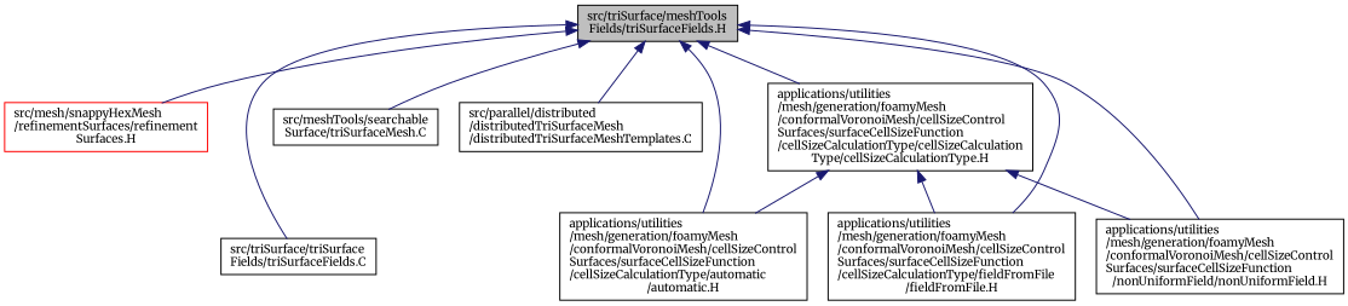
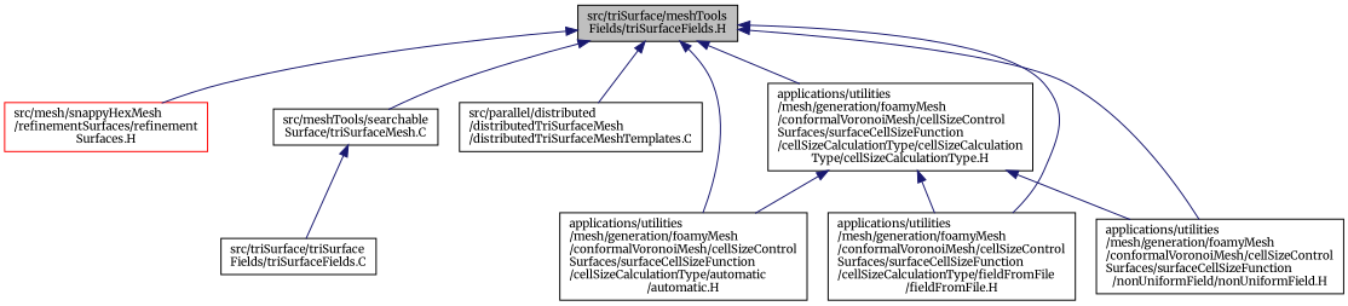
  digraph {
    fontname=Merriweather
    node [color=black fontname=Merriweather fontsize=10 shape=record]
    edge [color=midnightblue dir=back fontname=Merriweather fontsize=10 labelfontname=Helvetica labelfontsize=10 style=solid]
    n1 [fillcolor=grey75 fontcolor=black height=0.2 label="src/triSurface/meshTools\lFields/triSurfaceFields.H" style=filled width=0.4]
    n2 [color=red height=0.2 label="src/mesh/snappyHexMesh\l/refinementSurfaces/refinement\lSurfaces.H" width=0.4]
    n3 [height=0.2 label="src/meshTools/searchable\lSurface/triSurfaceMesh.C" width=0.4]
    n4 [height=0.2 label="src/parallel/distributed\l/distributedTriSurfaceMesh\l/distributedTriSurfaceMeshTemplates.C" width=0.4]
    n5 [height=0.2 label="src/triSurface/triSurface\lFields/triSurfaceFields.C" width=0.4]
    n6 [height=0.2 label="applications/utilities\l/mesh/generation/foamyMesh\l/conformalVoronoiMesh/cellSizeControl\lSurfaces/surfaceCellSizeFunction\l/cellSizeCalculationType/automatic\l/automatic.H" width=0.4]
    n7 [height=0.2 label="applications/utilities\l/mesh/generation/foamyMesh\l/conformalVoronoiMesh/cellSizeControl\lSurfaces/surfaceCellSizeFunction\l/cellSizeCalculationType/cellSizeCalculation\lType/cellSizeCalculationType.H" width=0.4]
    n8 [height=0.2 label="applications/utilities\l/mesh/generation/foamyMesh\l/conformalVoronoiMesh/cellSizeControl\lSurfaces/surfaceCellSizeFunction\l/cellSizeCalculationType/fieldFromFile\l/fieldFromFile.H" width=0.4]
    n9 [height=0.2 label="applications/utilities\l/mesh/generation/foamyMesh\l/conformalVoronoiMesh/cellSizeControl\lSurfaces/surfaceCellSizeFunction\l/nonUniformField/nonUniformField.H" width=0.4]
    n1 -> n2
    n1 -> n3
    n1 -> n4
-   n1 -> n5
+   n3 -> n5
    n1 -> n6
    n1 -> n7
    n1 -> n8
    n1 -> n9
    n7 -> n6
    n7 -> n8
    n7 -> n9
  }
